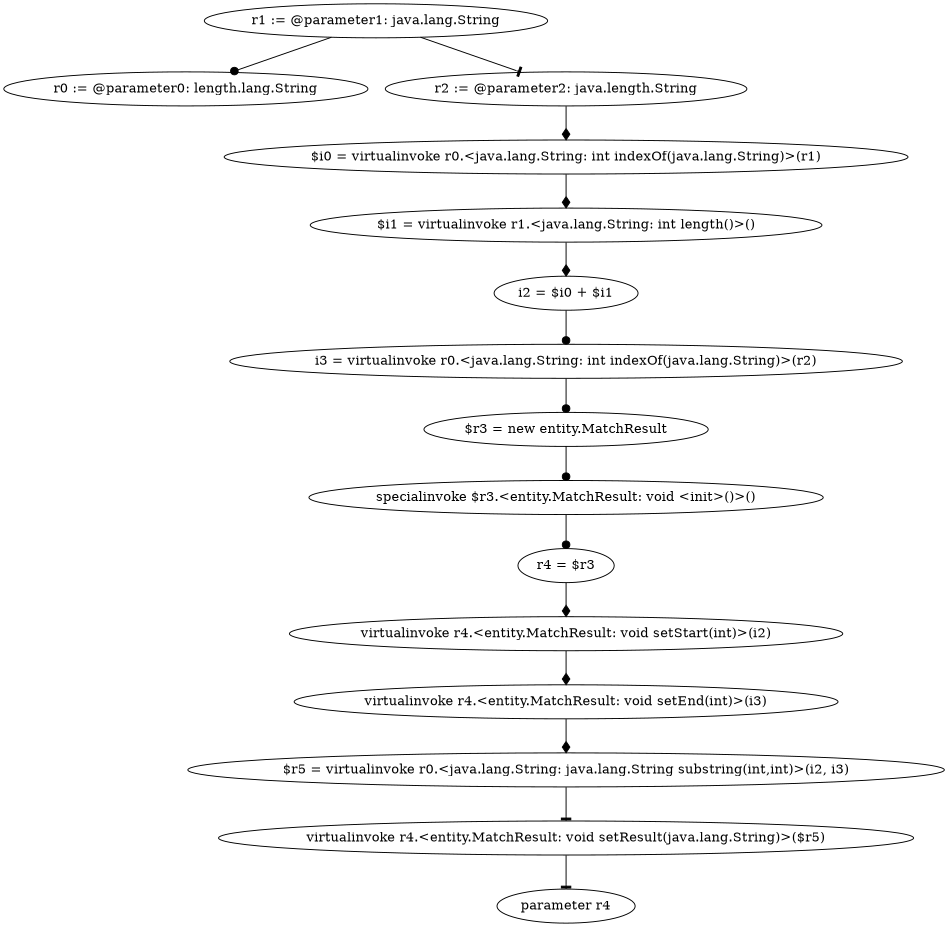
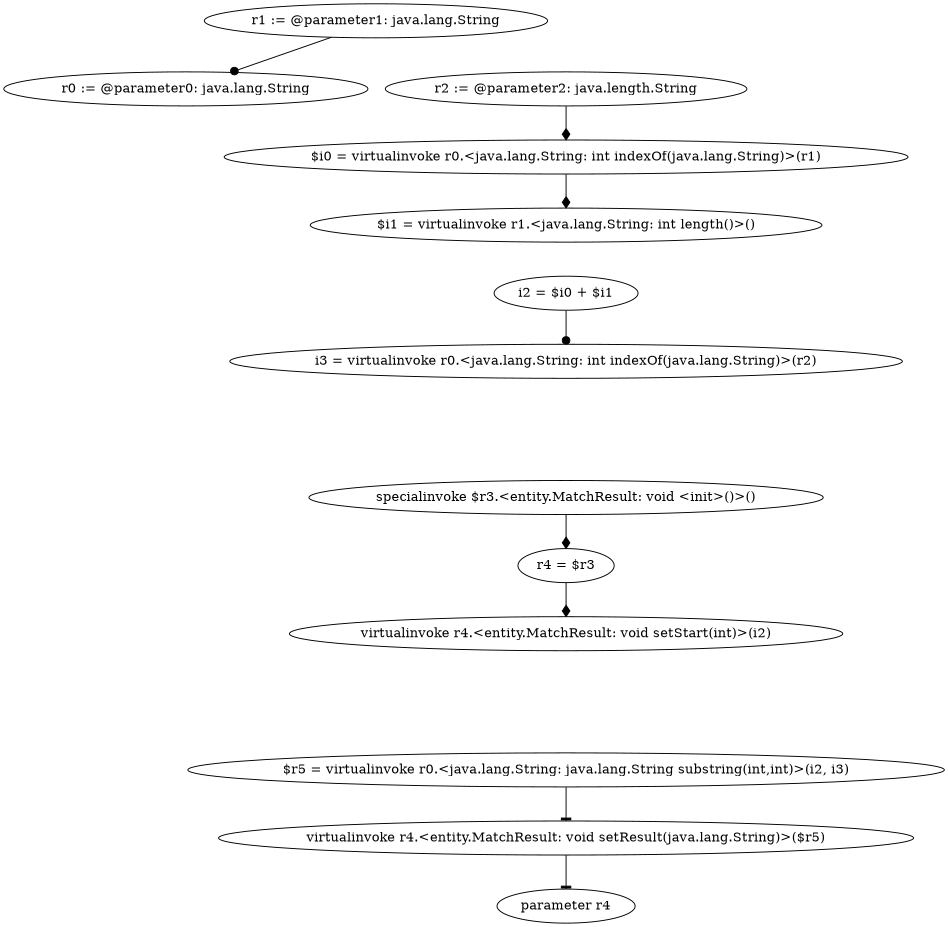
  digraph {
    fontname="DejaVu Serif"
    node [fontname="DejaVu Serif"]
    edge [arrowhead=diamond fontname="DejaVu Serif"]
    "r1 := @parameter1: java.lang.String"
-   "r0 := @parameter0: java.lang.String" [label="r0 := @parameter0: length.lang.String"]
+   "r0 := @parameter0: java.lang.String"
    n3 [label="r2 := @parameter2: java.length.String"]
    "$i0 = virtualinvoke r0.<java.lang.String: int indexOf(java.lang.String)>(r1)"
    "$i1 = virtualinvoke r1.<java.lang.String: int length()>()"
    "i2 = $i0 + $i1"
    "i3 = virtualinvoke r0.<java.lang.String: int indexOf(java.lang.String)>(r2)"
-   "$r3 = new entity.MatchResult"
    "specialinvoke $r3.<entity.MatchResult: void <init>()>()"
    "r4 = $r3"
    "virtualinvoke r4.<entity.MatchResult: void setStart(int)>(i2)"
-   "virtualinvoke r4.<entity.MatchResult: void setEnd(int)>(i3)"
    "$r5 = virtualinvoke r0.<java.lang.String: java.lang.String substring(int,int)>(i2, i3)"
    "virtualinvoke r4.<entity.MatchResult: void setResult(java.lang.String)>($r5)"
    n15 [label="parameter r4"]
    "r1 := @parameter1: java.lang.String" -> "r0 := @parameter0: java.lang.String" [arrowhead=dot]
-   "r1 := @parameter1: java.lang.String" -> n3 [arrowhead=tee]
    n3 -> "$i0 = virtualinvoke r0.<java.lang.String: int indexOf(java.lang.String)>(r1)"
    "$i0 = virtualinvoke r0.<java.lang.String: int indexOf(java.lang.String)>(r1)" -> "$i1 = virtualinvoke r1.<java.lang.String: int length()>()"
-   "$i1 = virtualinvoke r1.<java.lang.String: int length()>()" -> "i2 = $i0 + $i1"
    "i2 = $i0 + $i1" -> "i3 = virtualinvoke r0.<java.lang.String: int indexOf(java.lang.String)>(r2)" [arrowhead=dot]
-   "i3 = virtualinvoke r0.<java.lang.String: int indexOf(java.lang.String)>(r2)" -> "$r3 = new entity.MatchResult" [arrowhead=dot]
-   "$r3 = new entity.MatchResult" -> "specialinvoke $r3.<entity.MatchResult: void <init>()>()" [arrowhead=dot]
-   "specialinvoke $r3.<entity.MatchResult: void <init>()>()" -> "r4 = $r3" [arrowhead=dot]
+   "specialinvoke $r3.<entity.MatchResult: void <init>()>()" -> "r4 = $r3"
    "r4 = $r3" -> "virtualinvoke r4.<entity.MatchResult: void setStart(int)>(i2)"
-   "virtualinvoke r4.<entity.MatchResult: void setStart(int)>(i2)" -> "virtualinvoke r4.<entity.MatchResult: void setEnd(int)>(i3)"
-   "virtualinvoke r4.<entity.MatchResult: void setEnd(int)>(i3)" -> "$r5 = virtualinvoke r0.<java.lang.String: java.lang.String substring(int,int)>(i2, i3)"
    "$r5 = virtualinvoke r0.<java.lang.String: java.lang.String substring(int,int)>(i2, i3)" -> "virtualinvoke r4.<entity.MatchResult: void setResult(java.lang.String)>($r5)" [arrowhead=tee]
    "virtualinvoke r4.<entity.MatchResult: void setResult(java.lang.String)>($r5)" -> n15 [arrowhead=tee]
  }
